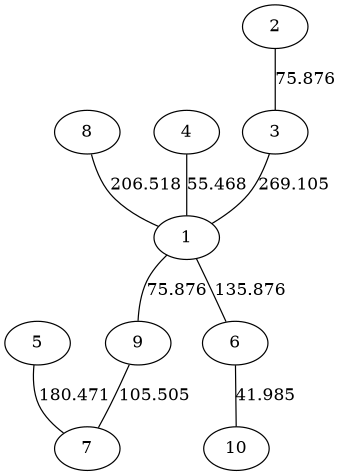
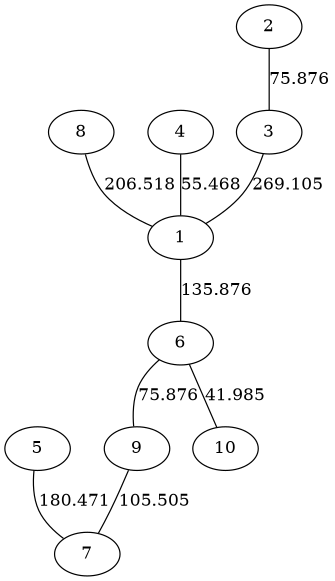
  graph {
    5
    7
    8
    1
    9
    6
    10
    4
    3
    2
    5 -- 7 [label=180.471]
    8 -- 1 [label=206.518]
-   1 -- 9 [label=75.876]
+   6 -- 9 [label=75.876]
    1 -- 6 [label=135.876]
    9 -- 7 [label=105.505]
    6 -- 10 [label=41.985]
    4 -- 1 [label=55.468]
    3 -- 1 [label=269.105]
    2 -- 3 [label=75.876]
  }
